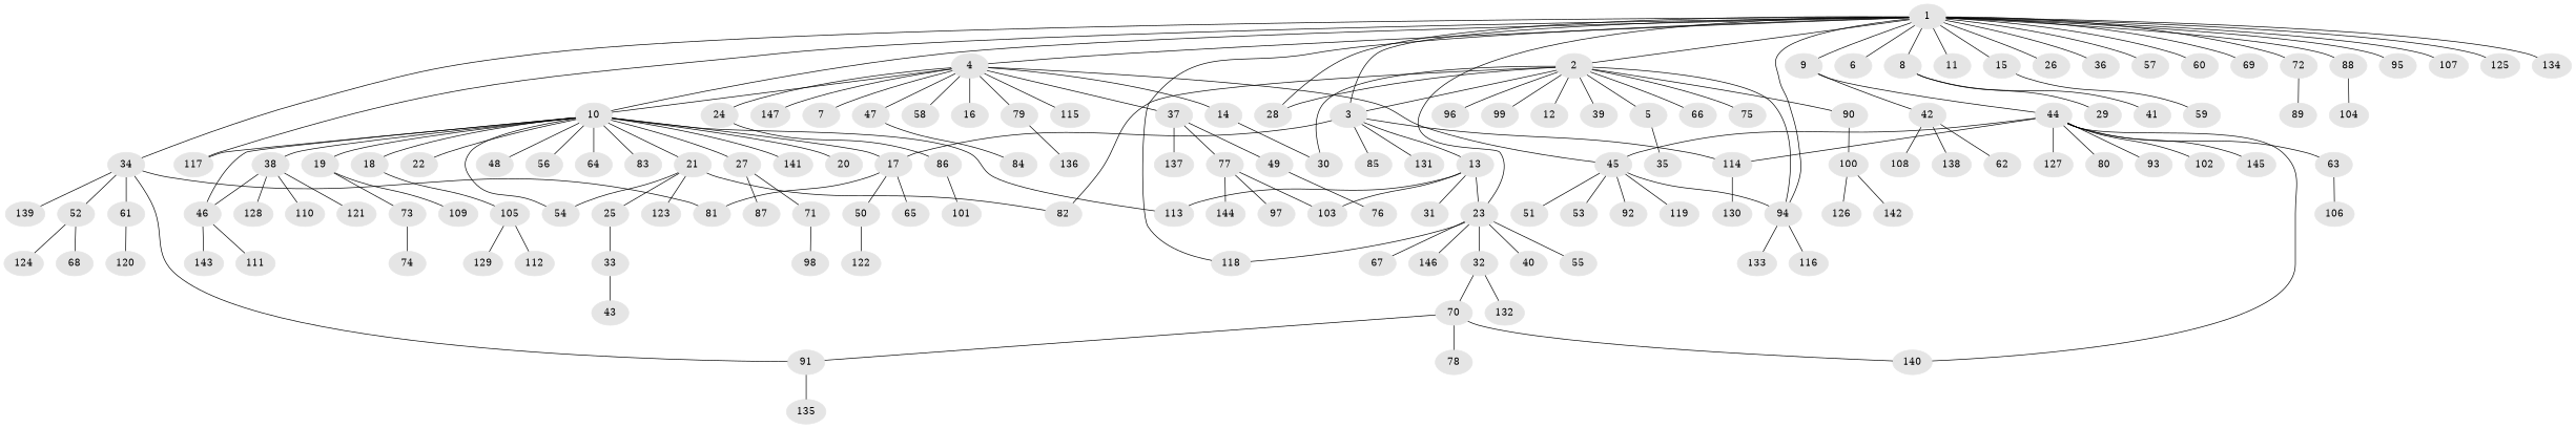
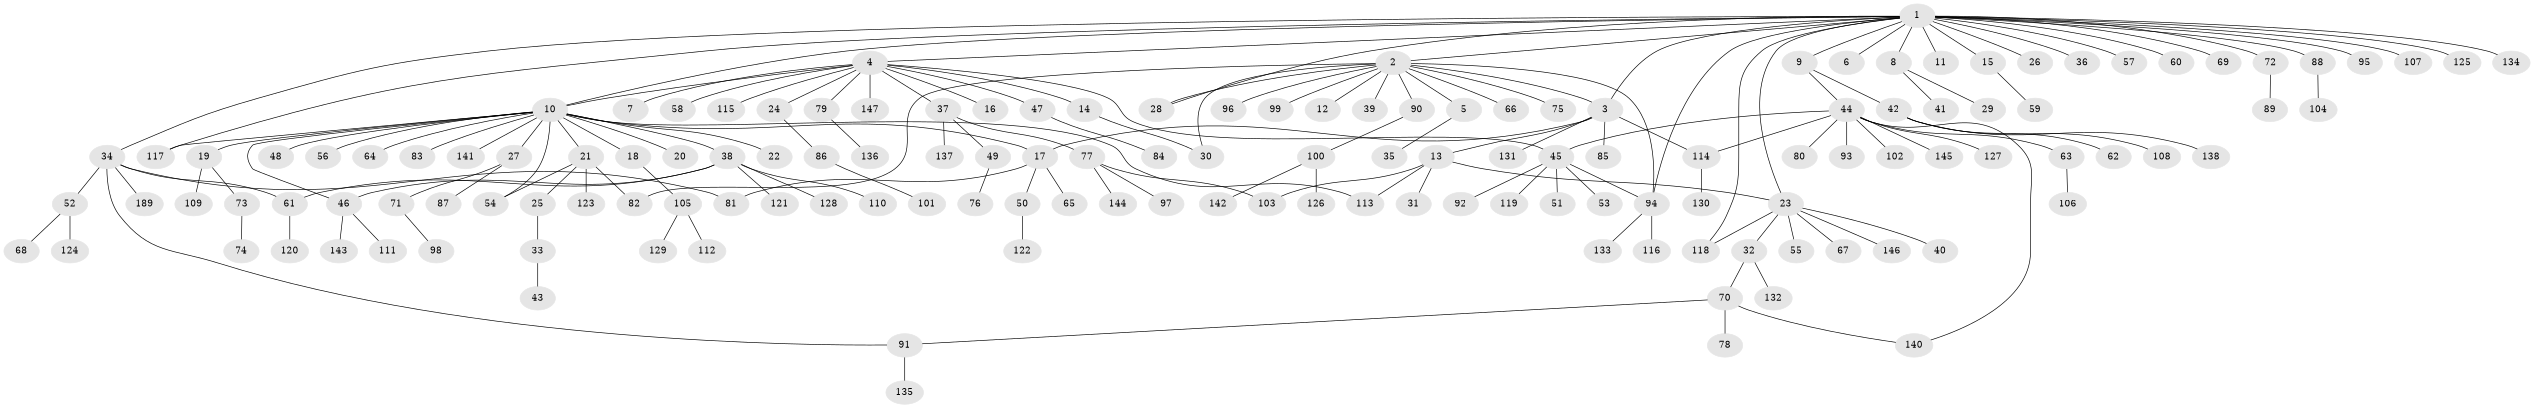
  graph {
    node [color=gray90 style=filled]
    1
    2
    3
    4
    6
    8
    9
    10
    11
    15
    23
    26
    28
    34
    36
    57
    60
    69
    72
    88
    94
    95
    107
    117
    118
    125
    134
    5
    12
    30
    39
    66
    75
    82
    90
    96
    99
    13
    85
    114
    131
    17
    7
    14
    16
    24
    37
    45
    47
    58
    79
    115
    147
    29
    41
    44
    42
    18
    19
    20
    21
    22
    27
    38
    46
    48
    54
    56
    64
    83
    113
    141
    59
    32
    40
    55
    67
    146
    81
    52
    61
    91
-   139
+   139 [label=189]
    127
    63
    80
    93
    102
    140
    145
    89
    104
    116
    133
    35
    100
    31
    103
    130
    86
    49
    77
    137
    51
    53
    92
    119
    84
    136
    62
    108
    138
    50
    65
    105
    73
    109
    25
    123
    71
    87
    110
    121
    128
    111
    143
    122
    112
    129
    74
    33
    70
    132
    101
    43
    98
    78
    68
    124
    120
    135
    76
    97
    144
    106
    126
    142
    1 -- 2
    1 -- 3
    1 -- 4
    1 -- 6
    1 -- 8
    1 -- 9
    1 -- 10
    1 -- 11
    1 -- 15
    1 -- 23
    1 -- 26
    1 -- 28
    1 -- 34
    1 -- 36
    1 -- 57
    1 -- 60
    1 -- 69
    1 -- 72
    1 -- 88
    1 -- 94
    1 -- 95
    1 -- 107
    1 -- 117
    1 -- 118
    1 -- 125
    1 -- 134
    2 -- 3
    2 -- 28
    2 -- 94
    2 -- 5
    2 -- 12
    2 -- 30
    2 -- 39
    2 -- 66
    2 -- 75
    2 -- 82
    2 -- 90
    2 -- 96
    2 -- 99
    3 -- 13
    3 -- 85
    3 -- 114
    3 -- 131
    3 -- 17
    4 -- 10
    4 -- 7
    4 -- 14
    4 -- 16
    4 -- 24
    4 -- 37
    4 -- 45
    4 -- 47
    4 -- 58
    4 -- 79
    4 -- 115
    4 -- 147
    8 -- 29
    8 -- 41
    9 -- 44
    9 -- 42
    10 -- 117
    10 -- 17
    10 -- 18
    10 -- 19
    10 -- 20
    10 -- 21
    10 -- 22
    10 -- 27
    10 -- 38
    10 -- 46
    10 -- 48
    10 -- 54
    10 -- 56
    10 -- 64
    10 -- 83
    10 -- 113
    10 -- 141
    15 -- 59
    23 -- 118
    23 -- 32
    23 -- 40
    23 -- 55
    23 -- 67
    23 -- 146
    34 -- 81
    34 -- 52
    34 -- 61
    34 -- 91
    34 -- 139
    72 -- 89
    88 -- 104
    94 -- 116
    94 -- 133
    5 -- 35
    90 -- 100
    13 -- 23
    13 -- 113
    13 -- 31
    13 -- 103
    114 -- 130
    17 -- 81
    17 -- 50
    17 -- 65
    14 -- 30
    24 -- 86
    37 -- 49
    37 -- 77
    37 -- 137
    45 -- 94
    45 -- 51
    45 -- 53
    45 -- 92
    45 -- 119
    47 -- 84
    79 -- 136
    44 -- 114
    44 -- 45
    44 -- 127
    44 -- 63
    44 -- 80
    44 -- 93
    44 -- 102
    44 -- 140
    44 -- 145
    42 -- 62
    42 -- 108
    42 -- 138
    18 -- 105
    19 -- 73
    19 -- 109
    21 -- 82
    21 -- 54
    21 -- 25
    21 -- 123
    27 -- 71
    27 -- 87
    38 -- 46
+   38 -- 61
    38 -- 110
    38 -- 121
    38 -- 128
    46 -- 111
    46 -- 143
    32 -- 70
    32 -- 132
    52 -- 68
    52 -- 124
    61 -- 120
    91 -- 135
    63 -- 106
    100 -- 126
    100 -- 142
    86 -- 101
    49 -- 76
    77 -- 103
    77 -- 97
    77 -- 144
    50 -- 122
    105 -- 112
    105 -- 129
    73 -- 74
    25 -- 33
    71 -- 98
    33 -- 43
    70 -- 91
    70 -- 140
    70 -- 78
  }
